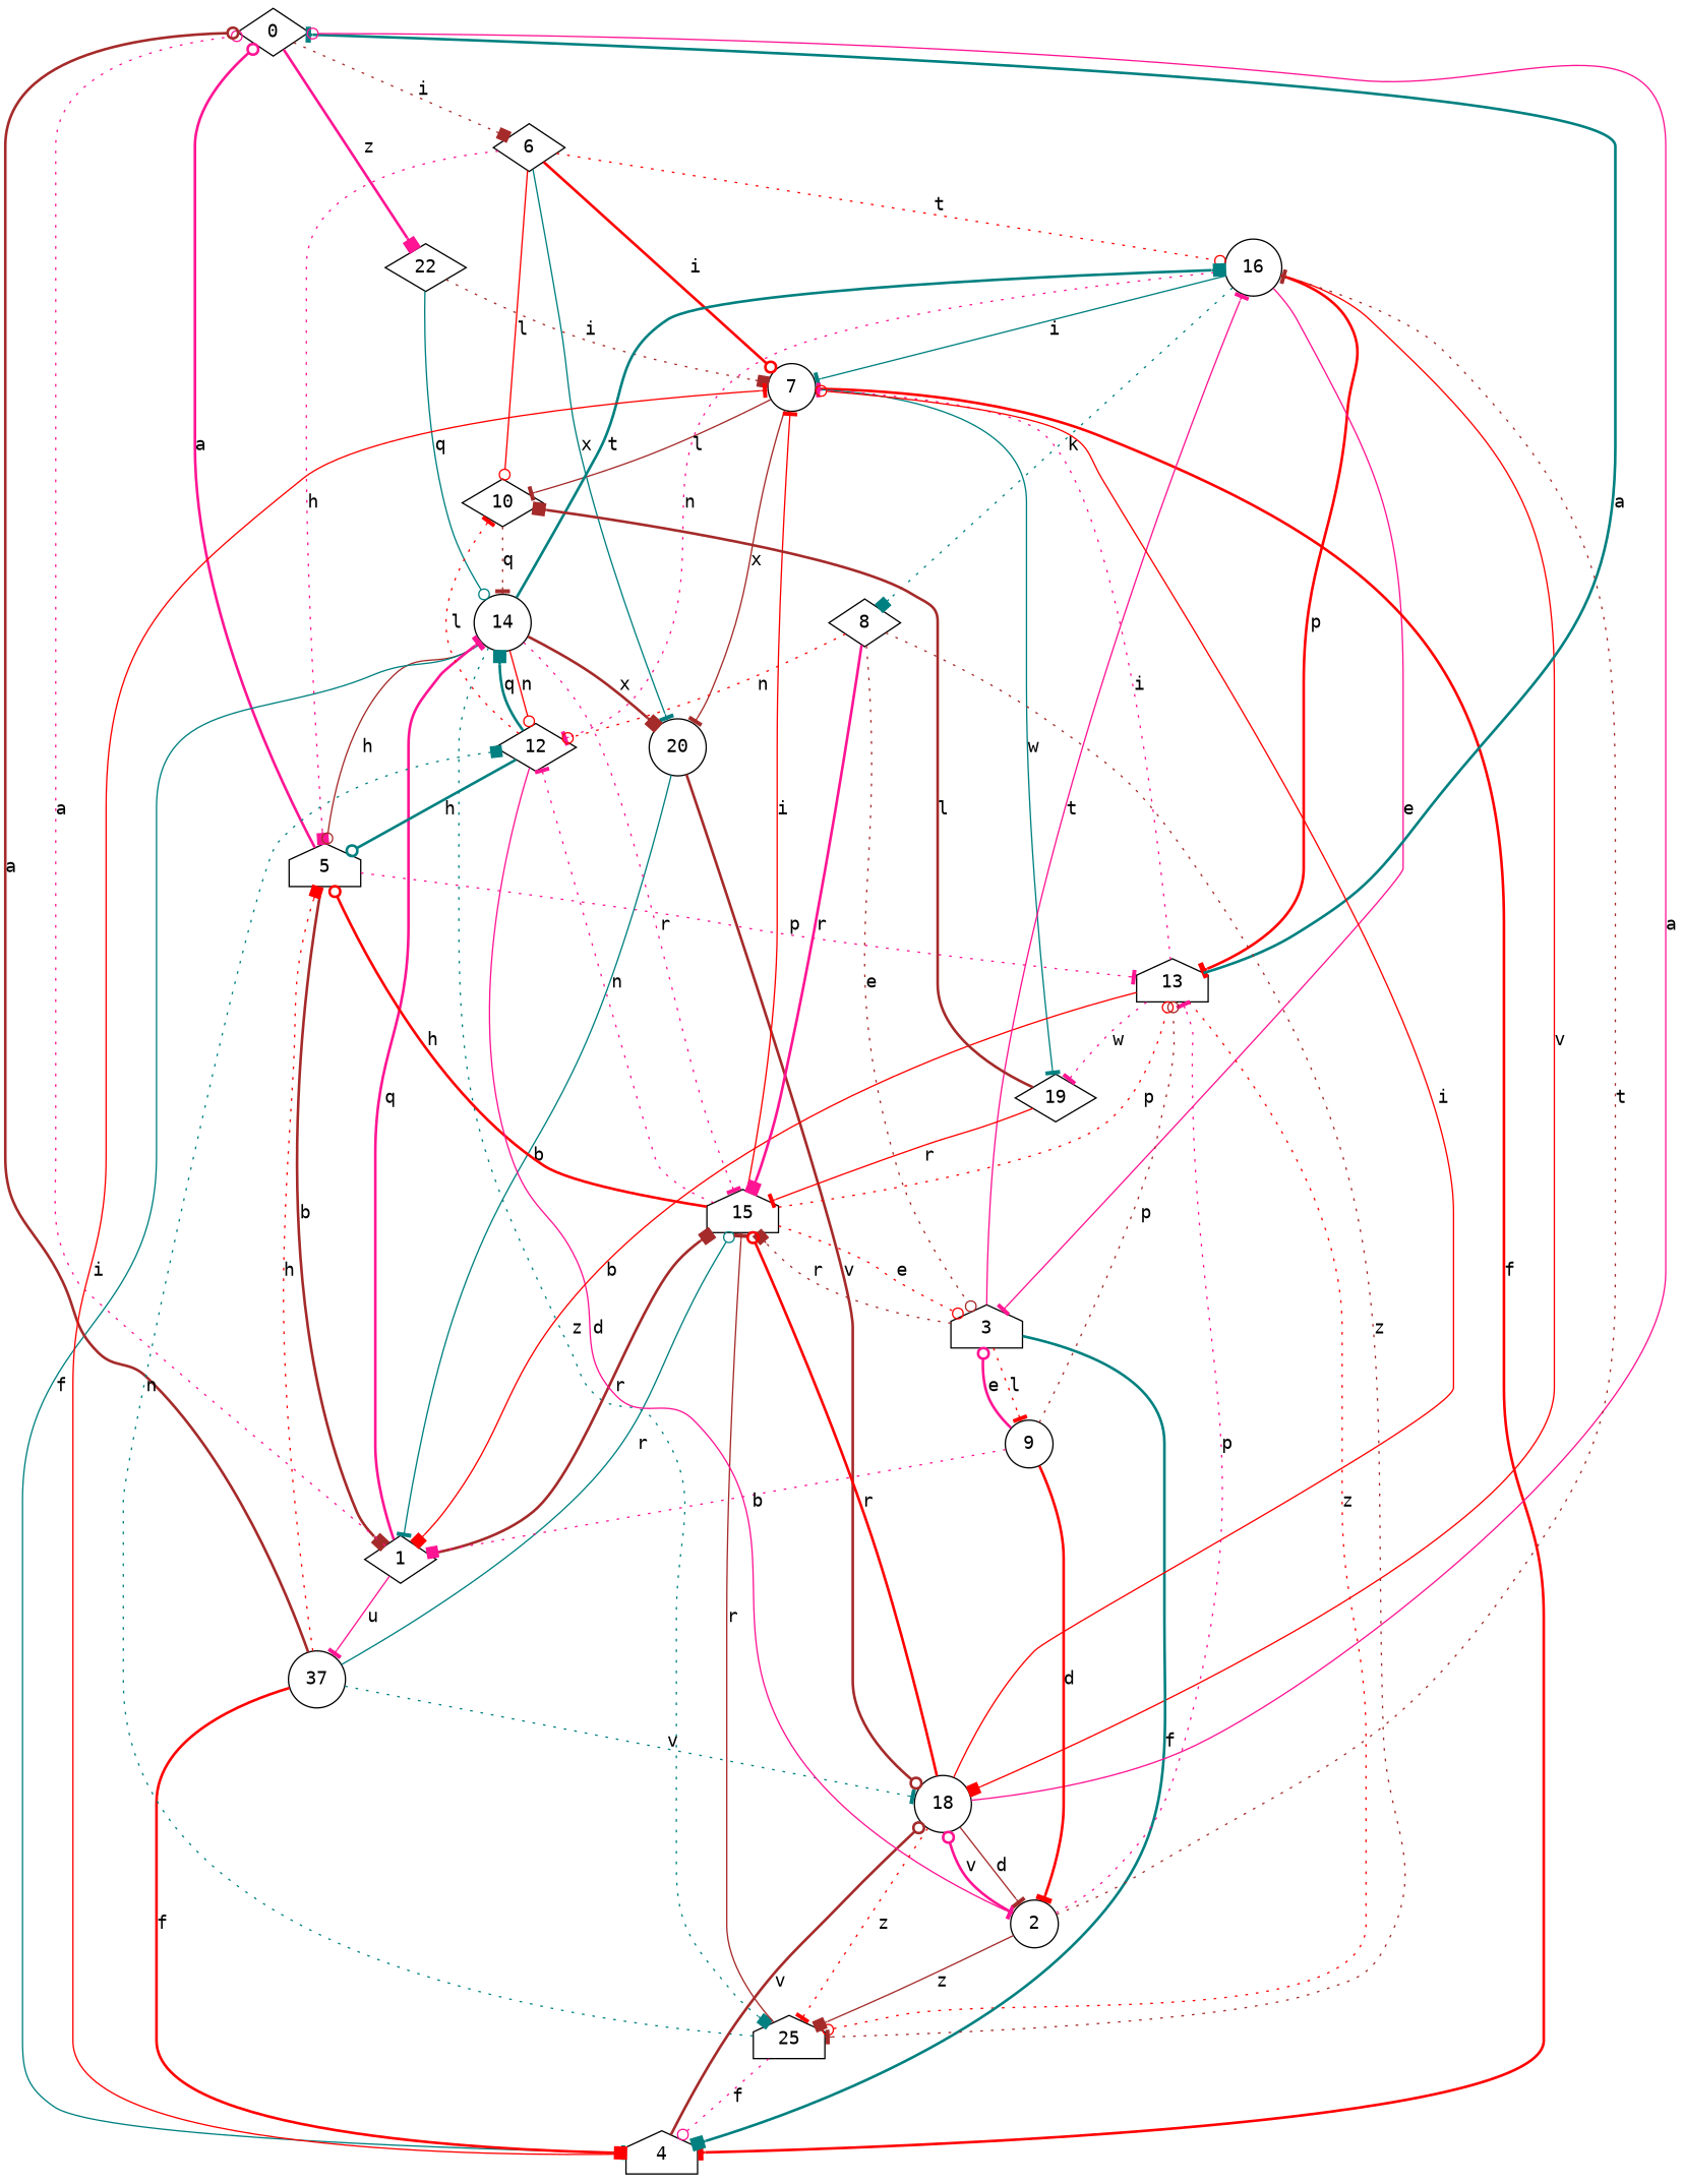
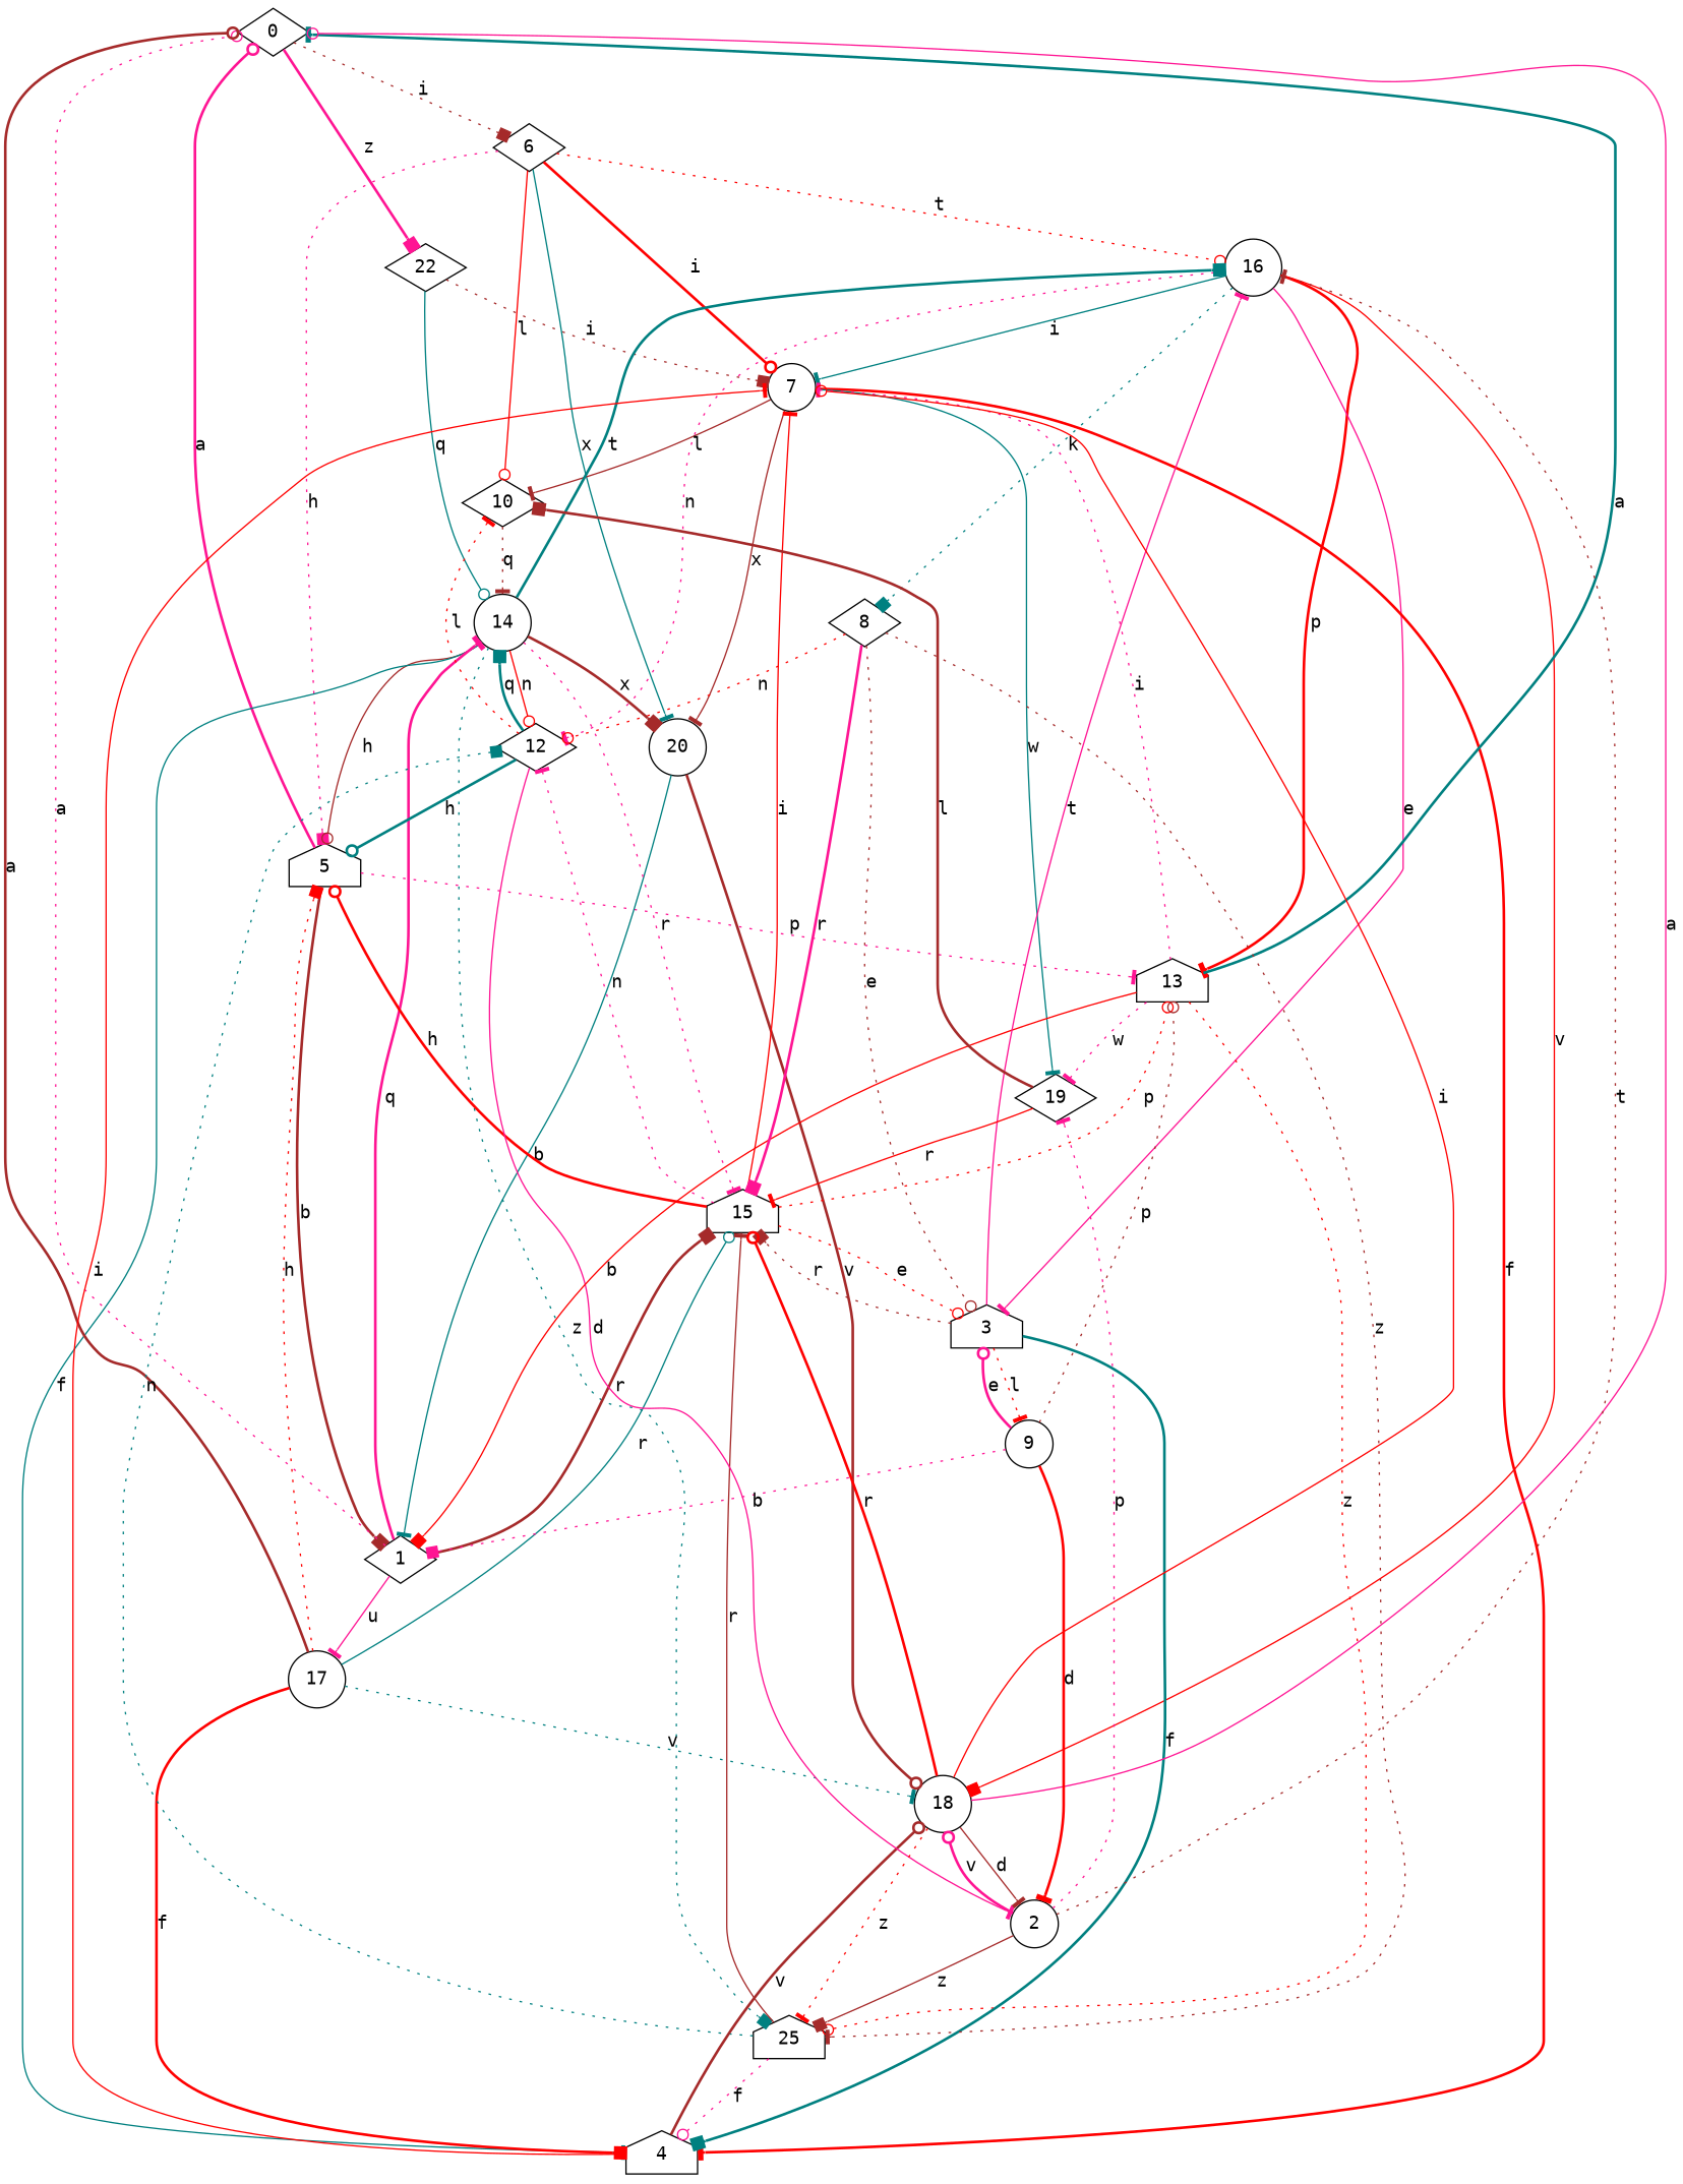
  strict digraph {
    fontname="DejaVu Sans Mono"
    node [fontname="DejaVu Sans Mono" shape=diamond]
    edge [arrowhead=tee color=red fontname="DejaVu Sans Mono" style=dotted]
    0
    6
    22
    16 [shape=circle]
    7 [shape=circle]
    5 [shape=house]
    10
    20 [shape=circle]
    14 [shape=circle]
    1
    15 [shape=house]
-   17 [shape=circle label=37]
+   17 [shape=circle]
    25 [shape=house]
    4 [shape=house]
    12
    13 [shape=house]
    3 [shape=house]
    18 [shape=circle]
    2 [shape=circle]
    19
    8
    9 [shape=circle]
    0 -> 6 [arrowhead=box color=brown label=i]
    0 -> 22 [arrowhead=box color=deeppink label=z style=bold]
    6 -> 16 [arrowhead=odot label=t]
    6 -> 7 [arrowhead=odot label=i style=bold]
    6 -> 5 [arrowhead=box color=deeppink label=h]
    6 -> 10 [arrowhead=odot label=l style=solid]
    6 -> 20 [color=teal label=x style=solid]
    22 -> 7 [arrowhead=box color=brown label=i]
    22 -> 14 [arrowhead=odot color=teal label=q style=solid]
    16 -> 7 [color=teal label=i style=solid]
    16 -> 12 [color=deeppink label=n]
    16 -> 13 [label=p style=bold]
    16 -> 3 [color=deeppink label=e style=solid]
    16 -> 18 [arrowhead=box label=v style=solid]
    16 -> 8 [arrowhead=box color=teal label=k]
    7 -> 10 [color=brown label=l style=solid]
    7 -> 20 [color=brown label=x style=solid]
    7 -> 4 [label=f style=bold]
    7 -> 19 [color=teal label=w style=solid]
    5 -> 0 [arrowhead=odot color=deeppink label=a style=bold]
    5 -> 1 [arrowhead=box color=brown label=b style=bold]
    5 -> 13 [color=deeppink label=p]
    10 -> 14 [color=brown label=q]
    20 -> 1 [color=teal label=b style=solid]
    20 -> 18 [arrowhead=odot color=brown label=v style=bold]
    14 -> 16 [arrowhead=box color=teal label=t style=bold]
    14 -> 5 [arrowhead=odot color=brown label=h style=solid]
    14 -> 20 [arrowhead=box color=brown label=x style=bold]
    14 -> 15 [color=deeppink label=r]
    14 -> 25 [arrowhead=box color=teal label=z]
    14 -> 4 [color=teal label=f style=solid]
    14 -> 12 [arrowhead=odot label=n style=solid]
    1 -> 0 [arrowhead=odot color=deeppink label=a]
    1 -> 14 [color=deeppink label=q style=bold]
    1 -> 15 [arrowhead=box color=brown label=r style=bold]
    1 -> 17 [color=deeppink label=u style=solid]
    15 -> 7 [label=i style=solid]
    15 -> 5 [arrowhead=odot label=h style=bold]
    15 -> 12 [color=deeppink label=n]
    15 -> 13 [arrowhead=odot label=p]
    15 -> 3 [arrowhead=odot label=e]
    17 -> 0 [arrowhead=odot color=brown label=a style=bold]
    17 -> 5 [arrowhead=box label=h]
    17 -> 15 [arrowhead=odot color=teal label=r style=solid]
    17 -> 4 [arrowhead=box label=f style=bold]
    17 -> 18 [color=teal label=v]
    25 -> 15 [color=brown label=r style=solid]
    25 -> 4 [arrowhead=odot color=deeppink label=f]
    25 -> 12 [arrowhead=box color=teal label=n]
    4 -> 7 [label=i style=solid]
    4 -> 18 [arrowhead=odot color=brown label=v style=bold]
    12 -> 5 [arrowhead=odot color=teal label=h style=bold]
    12 -> 10 [label=l]
    12 -> 14 [arrowhead=box color=teal label=q style=bold]
    12 -> 2 [color=deeppink label=d style=solid]
    13 -> 0 [color=teal label=a style=bold]
    13 -> 7 [color=deeppink label=i]
    13 -> 1 [arrowhead=box label=b style=solid]
    13 -> 25 [arrowhead=odot label=z]
    13 -> 19 [color=deeppink label=w]
    3 -> 16 [color=deeppink label=t style=solid]
    3 -> 15 [arrowhead=box color=brown label=r]
    3 -> 4 [arrowhead=box color=teal label=f style=bold]
    3 -> 9 [label=l]
    18 -> 0 [arrowhead=odot color=deeppink label=a style=solid]
    18 -> 7 [arrowhead=odot label=i style=solid]
    18 -> 15 [arrowhead=odot label=r style=bold]
    18 -> 25 [label=z]
    18 -> 2 [color=brown label=d style=solid]
    2 -> 16 [color=brown label=t]
    2 -> 25 [arrowhead=box color=brown label=z style=solid]
-   2 -> 13 [color=deeppink label=p]
+   2 -> 19 [color=deeppink label=p]
    2 -> 18 [arrowhead=odot color=deeppink label=v style=bold]
    19 -> 10 [arrowhead=box color=brown label=l style=bold]
    19 -> 15 [label=r style=solid]
    8 -> 15 [arrowhead=box color=deeppink label=r style=bold]
    8 -> 25 [color=brown label=z]
    8 -> 12 [arrowhead=odot label=n]
    8 -> 3 [arrowhead=odot color=brown label=e]
    9 -> 1 [arrowhead=box color=deeppink label=b]
    9 -> 13 [arrowhead=odot color=brown label=p]
    9 -> 3 [arrowhead=odot color=deeppink label=e style=bold]
    9 -> 2 [label=d style=bold]
  }
